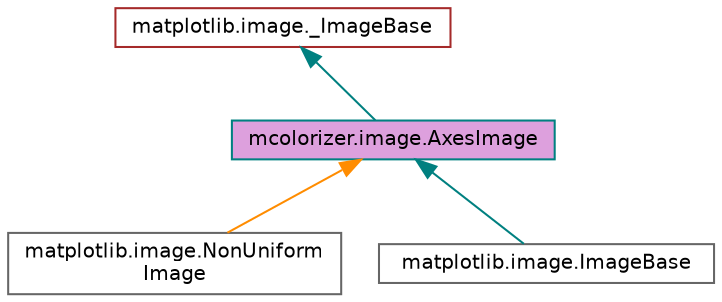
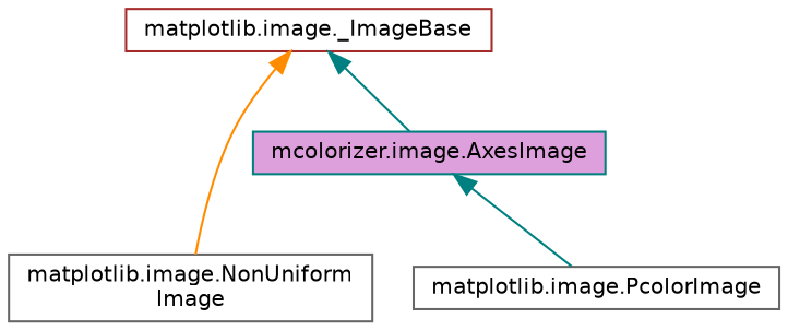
  digraph {
    node [color=gray40 fillcolor=white fontname=Helvetica fontsize=10 shape=box style=filled]
    edge [color=teal dir=back fontname=Helvetica fontsize=10 labelfontname=Helvetica labelfontsize=10 style=solid]
    n1 [color=teal fillcolor=plum fontcolor=black height=0.2 label="mcolorizer.image.AxesImage" width=0.4]
    n2 [height=0.2 label="matplotlib.image.NonUniform\lImage" width=0.4]
-   n3 [height=0.2 label="matplotlib.image.ImageBase" width=0.4]
+   n3 [height=0.2 label="matplotlib.image.PcolorImage" width=0.4]
    n4 [color=brown height=0.2 label="matplotlib.image._ImageBase" width=0.4]
-   n1 -> n2 [color=darkorange]
+   n4 -> n2 [color=darkorange]
    n1 -> n3
    n4 -> n1
  }
